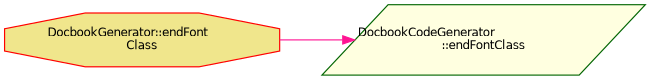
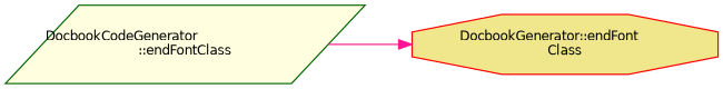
  digraph {
    rankdir=LR
    node [fontname=Helvetica fontsize=10 style=filled]
    n1 [color=red fillcolor=khaki fontcolor=black height=0.2 label="DocbookGenerator::endFont\lClass" shape=octagon width=0.4]
    n2 [color=darkgreen fillcolor=lightyellow height=0.2 label="DocbookCodeGenerator\l::endFontClass" shape=parallelogram width=0.4]
-   n1 -> n2 [color=deeppink fontname=Helvetica fontsize=10 labelfontname=Helvetica labelfontsize=10 style=solid]
+   n2 -> n1 [color=deeppink fontname=Helvetica fontsize=10 labelfontname=Helvetica labelfontsize=10 style=solid]
  }
